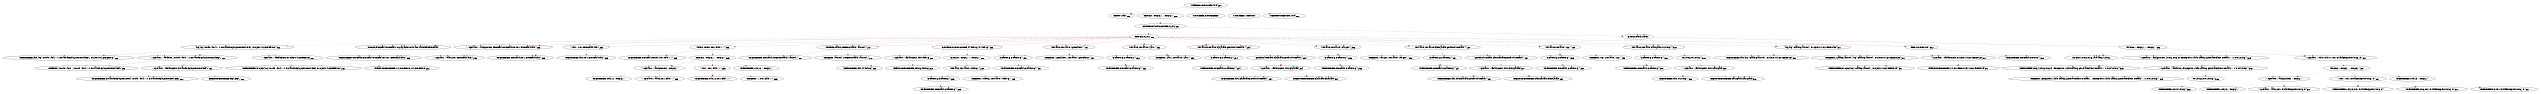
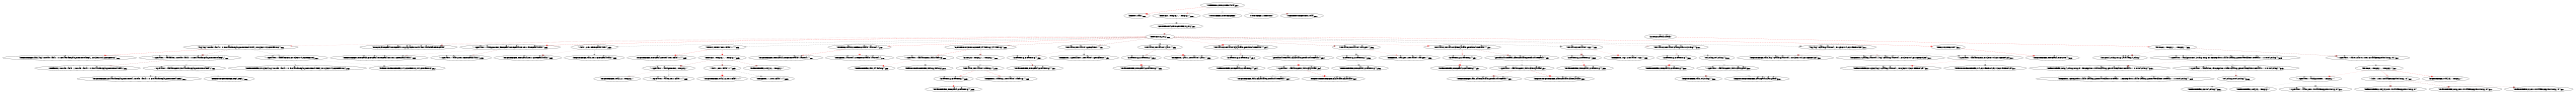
  digraph {
    edge [arrowhead=onormal color=gray40 style=dashed]
    n1 [label=<(METHOD,executeForkV5)<SUB>280</SUB>>]
    n2 [label=<(PARAM,this)<SUB>280</SUB>>]
    n3 [label=<(BLOCK,&lt;empty&gt;,&lt;empty&gt;)<SUB>280</SUB>>]
    n4 [label=<(MODIFIER,PROTECTED)>]
    n5 [label=<(MODIFIER,VIRTUAL)>]
    n6 [label=<(METHOD_RETURN,void)<SUB>280</SUB>>]
    n7 [label=<(CONTROL_STRUCTURE,try,try)<SUB>281</SUB>>]
    n8 [label=<(BLOCK,try,try)<SUB>288</SUB>>]
    n9 [label=<(BLOCK,catch,catch)>]
    n10 [label=<(log,log(&quot;mode : fork &quot; + BorlandDeploymentTool.BES, Project.MSG_DEBUG))<SUB>282</SUB>>]
    n11 [label=<(LOCAL,ExecTask execTask: org.apache.tools.ant.taskdefs.ExecTask)>]
    n12 [label=<(&lt;operator&gt;.assignment,ExecTask execTask = new ExecTask(this))<SUB>283</SUB>>]
    n13 [label=<(&lt;init&gt;,new ExecTask(this))<SUB>283</SUB>>]
    n14 [label=<(setDir,setDir(new File(&quot;.&quot;)))<SUB>285</SUB>>]
    n15 [label=<(setExecutable,setExecutable(&quot;iastool&quot;))<SUB>287</SUB>>]
    n16 [label=<(CONTROL_STRUCTURE,if (debug),if (debug))<SUB>288</SUB>>]
    n17 [label=<(setValue,setValue(&quot;-genclient&quot;))<SUB>291</SUB>>]
    n18 [label=<(setValue,setValue(&quot;-jars&quot;))<SUB>292</SUB>>]
    n19 [label=<(setValue,setValue(ejbjarfile.getAbsolutePath()))<SUB>294</SUB>>]
    n20 [label=<(setValue,setValue(&quot;-target&quot;))<SUB>296</SUB>>]
    n21 [label=<(setValue,setValue(clientjarfile.getAbsolutePath()))<SUB>297</SUB>>]
    n22 [label=<(setValue,setValue(&quot;-cp&quot;))<SUB>299</SUB>>]
    n23 [label=<(setValue,setValue(classpath.toString()))<SUB>300</SUB>>]
    n24 [label=<(log,log(&quot;Calling iastool&quot;, Project.MSG_VERBOSE))<SUB>301</SUB>>]
    n25 [label=<(execute,execute())<SUB>302</SUB>>]
    n26 [label=<(BLOCK,&lt;empty&gt;,&lt;empty&gt;)<SUB>303</SUB>>]
    n27 [label=<(IDENTIFIER,this,log(&quot;mode : fork &quot; + BorlandDeploymentTool.BES, Project.MSG_DEBUG))<SUB>282</SUB>>]
    n28 [label=<(&lt;operator&gt;.addition,&quot;mode : fork &quot; + BorlandDeploymentTool.BES)<SUB>282</SUB>>]
    n29 [label=<(&lt;operator&gt;.fieldAccess,Project.MSG_DEBUG)<SUB>282</SUB>>]
    n30 [label=<(IDENTIFIER,execTask,ExecTask execTask = new ExecTask(this))<SUB>283</SUB>>]
    n31 [label=<(&lt;operator&gt;.alloc,new ExecTask(this))<SUB>283</SUB>>]
    n32 [label=<(IDENTIFIER,execTask,new ExecTask(this))<SUB>283</SUB>>]
    n33 [label=<(IDENTIFIER,this,new ExecTask(this))<SUB>283</SUB>>]
    n34 [label=<(IDENTIFIER,execTask,setDir(new File(&quot;.&quot;)))<SUB>285</SUB>>]
    n35 [label=<(BLOCK,&lt;empty&gt;,&lt;empty&gt;)<SUB>285</SUB>>]
    n36 [label=<(IDENTIFIER,execTask,setExecutable(&quot;iastool&quot;))<SUB>287</SUB>>]
    n37 [label=<(LITERAL,&quot;iastool&quot;,setExecutable(&quot;iastool&quot;))<SUB>287</SUB>>]
    n38 [label=<(&lt;operator&gt;.fieldAccess,this.debug)<SUB>288</SUB>>]
    n39 [label=<(BLOCK,&lt;empty&gt;,&lt;empty&gt;)<SUB>288</SUB>>]
    n40 [label=<(createArg,createArg())<SUB>291</SUB>>]
    n41 [label=<(LITERAL,&quot;-genclient&quot;,setValue(&quot;-genclient&quot;))<SUB>291</SUB>>]
    n42 [label=<(createArg,createArg())<SUB>292</SUB>>]
    n43 [label=<(LITERAL,&quot;-jars&quot;,setValue(&quot;-jars&quot;))<SUB>292</SUB>>]
    n44 [label=<(createArg,createArg())<SUB>294</SUB>>]
    n45 [label=<(getAbsolutePath,ejbjarfile.getAbsolutePath())<SUB>294</SUB>>]
    n46 [label=<(createArg,createArg())<SUB>296</SUB>>]
    n47 [label=<(LITERAL,&quot;-target&quot;,setValue(&quot;-target&quot;))<SUB>296</SUB>>]
    n48 [label=<(createArg,createArg())<SUB>297</SUB>>]
    n49 [label=<(getAbsolutePath,clientjarfile.getAbsolutePath())<SUB>297</SUB>>]
    n50 [label=<(createArg,createArg())<SUB>299</SUB>>]
    n51 [label=<(LITERAL,&quot;-cp&quot;,setValue(&quot;-cp&quot;))<SUB>299</SUB>>]
    n52 [label=<(createArg,createArg())<SUB>300</SUB>>]
    n53 [label=<(toString,toString())<SUB>900</SUB>>]
    n54 [label=<(IDENTIFIER,this,log(&quot;Calling iastool&quot;, Project.MSG_VERBOSE))<SUB>301</SUB>>]
    n55 [label=<(LITERAL,&quot;Calling iastool&quot;,log(&quot;Calling iastool&quot;, Project.MSG_VERBOSE))<SUB>301</SUB>>]
    n56 [label=<(&lt;operator&gt;.fieldAccess,Project.MSG_VERBOSE)<SUB>301</SUB>>]
    n57 [label=<(IDENTIFIER,execTask,execute())<SUB>302</SUB>>]
    n58 [label=<(LITERAL,&quot;mode : fork &quot;,&quot;mode : fork &quot; + BorlandDeploymentTool.BES)<SUB>282</SUB>>]
    n59 [label=<(&lt;operator&gt;.fieldAccess,BorlandDeploymentTool.BES)<SUB>282</SUB>>]
    n60 [label=<(IDENTIFIER,Project,log(&quot;mode : fork &quot; + BorlandDeploymentTool.BES, Project.MSG_DEBUG))<SUB>282</SUB>>]
    n61 [label=<(FIELD_IDENTIFIER,MSG_DEBUG,MSG_DEBUG)<SUB>282</SUB>>]
    n62 [label=<(IDENTIFIER,BorlandDeploymentTool,&quot;mode : fork &quot; + BorlandDeploymentTool.BES)<SUB>282</SUB>>]
    n63 [label=<(FIELD_IDENTIFIER,BES,BES)<SUB>282</SUB>>]
    n64 [label=<(&lt;operator&gt;.assignment,&lt;empty&gt;)>]
    n65 [label=<(&lt;init&gt;,new File(&quot;.&quot;))<SUB>285</SUB>>]
    n66 [label=<(IDENTIFIER,$obj12,&lt;empty&gt;)>]
    n67 [label=<(IDENTIFIER,$obj12,&lt;empty&gt;)>]
    n68 [label=<(&lt;operator&gt;.alloc,new File(&quot;.&quot;))<SUB>285</SUB>>]
    n69 [label=<(IDENTIFIER,$obj12,new File(&quot;.&quot;))>]
    n70 [label=<(LITERAL,&quot;.&quot;,new File(&quot;.&quot;))<SUB>285</SUB>>]
    n71 [label=<(IDENTIFIER,this,if (debug))<SUB>288</SUB>>]
    n72 [label=<(FIELD_IDENTIFIER,debug,debug)<SUB>288</SUB>>]
    n73 [label=<(setValue,setValue(&quot;-debug&quot;))<SUB>289</SUB>>]
    n74 [label=<(createArg,createArg())<SUB>289</SUB>>]
    n75 [label=<(LITERAL,&quot;-debug&quot;,setValue(&quot;-debug&quot;))<SUB>289</SUB>>]
    n76 [label=<(IDENTIFIER,execTask,createArg())<SUB>289</SUB>>]
    n77 [label=<(IDENTIFIER,execTask,createArg())<SUB>291</SUB>>]
    n78 [label=<(IDENTIFIER,execTask,createArg())<SUB>292</SUB>>]
    n79 [label=<(IDENTIFIER,execTask,createArg())<SUB>294</SUB>>]
    n80 [label=<(&lt;operator&gt;.fieldAccess,this.ejbjarfile)<SUB>294</SUB>>]
    n81 [label=<(IDENTIFIER,this,ejbjarfile.getAbsolutePath())<SUB>294</SUB>>]
    n82 [label=<(FIELD_IDENTIFIER,ejbjarfile,ejbjarfile)<SUB>294</SUB>>]
    n83 [label=<(IDENTIFIER,execTask,createArg())<SUB>296</SUB>>]
    n84 [label=<(IDENTIFIER,execTask,createArg())<SUB>297</SUB>>]
    n85 [label=<(&lt;operator&gt;.fieldAccess,this.clientjarfile)<SUB>297</SUB>>]
    n86 [label=<(IDENTIFIER,this,clientjarfile.getAbsolutePath())<SUB>297</SUB>>]
    n87 [label=<(FIELD_IDENTIFIER,clientjarfile,clientjarfile)<SUB>297</SUB>>]
    n88 [label=<(IDENTIFIER,execTask,createArg())<SUB>299</SUB>>]
    n89 [label=<(IDENTIFIER,execTask,createArg())<SUB>300</SUB>>]
    n90 [label=<(&lt;operator&gt;.fieldAccess,this.classpath)<SUB>300</SUB>>]
    n91 [label=<(IDENTIFIER,this,toString())<SUB>300</SUB>>]
    n92 [label=<(FIELD_IDENTIFIER,classpath,classpath)<SUB>300</SUB>>]
    n93 [label=<(IDENTIFIER,Project,log(&quot;Calling iastool&quot;, Project.MSG_VERBOSE))<SUB>301</SUB>>]
    n94 [label=<(FIELD_IDENTIFIER,MSG_VERBOSE,MSG_VERBOSE)<SUB>301</SUB>>]
    n95 [label=<(LOCAL,String msg: java.lang.String)>]
    n96 [label=<(&lt;operator&gt;.assignment,String msg = &quot;Exception while calling generateclient Details: &quot; + e.toString())<SUB>305</SUB>>]
    n97 [label=<(&lt;operator&gt;.throw,throw new BuildException(msg, e);)<SUB>307</SUB>>]
    n98 [label=<(IDENTIFIER,msg,String msg = &quot;Exception while calling generateclient Details: &quot; + e.toString())<SUB>305</SUB>>]
    n99 [label=<(&lt;operator&gt;.addition,&quot;Exception while calling generateclient Details: &quot; + e.toString())<SUB>305</SUB>>]
    n100 [label=<(BLOCK,&lt;empty&gt;,&lt;empty&gt;)<SUB>307</SUB>>]
    n101 [label=<(LITERAL,&quot;Exception while calling generateclient Details: &quot;,&quot;Exception while calling generateclient Details: &quot; + e.toString())<SUB>305</SUB>>]
    n102 [label=<(toString,e.toString())<SUB>306</SUB>>]
    n103 [label=<(IDENTIFIER,e,e.toString())<SUB>306</SUB>>]
    n104 [label=<(&lt;operator&gt;.assignment,&lt;empty&gt;)>]
    n105 [label=<(&lt;init&gt;,new BuildException(msg, e))<SUB>307</SUB>>]
    n106 [label=<(IDENTIFIER,$obj13,&lt;empty&gt;)>]
    n107 [label=<(IDENTIFIER,$obj13,&lt;empty&gt;)>]
    n108 [label=<(&lt;operator&gt;.alloc,new BuildException(msg, e))<SUB>307</SUB>>]
    n109 [label=<(IDENTIFIER,$obj13,new BuildException(msg, e))>]
    n110 [label=<(IDENTIFIER,msg,new BuildException(msg, e))<SUB>307</SUB>>]
    n111 [label=<(IDENTIFIER,e,new BuildException(msg, e))<SUB>307</SUB>>]
    n1 -> n2 [arrowhead=box color=red]
    n1 -> n3 [color=red style=dotted]
    n1 -> n4 [style=dotted]
    n1 -> n5 [style=dotted]
    n1 -> n6 [arrowhead=dot color=brown style=dotted]
    n3 -> n7 [arrowhead=box style=dotted]
    n7 -> n8 [arrowhead=dot color=brown style=dotted]
-   n7 -> n9 [arrowhead=box]
    n8 -> n10 [color=red style=dotted]
    n8 -> n11 [arrowhead=dot color=brown style=dotted]
    n8 -> n12 [arrowhead=dot color=red]
    n8 -> n13
    n8 -> n14
    n8 -> n15 [color=red]
    n8 -> n16 [color=brown]
    n8 -> n17 [color=brown]
    n8 -> n18 [arrowhead=box style=dotted]
    n8 -> n19 [arrowhead=box color=red style=dotted]
    n8 -> n20 [arrowhead=dot color=brown]
    n8 -> n21 [arrowhead=dot color=red style=dotted]
    n8 -> n22 [arrowhead=box]
    n8 -> n23 [color=brown style=dotted]
    n8 -> n24 [arrowhead=box]
    n8 -> n25 [arrowhead=dot color=red]
    n9 -> n26 [color=red]
    n10 -> n27 [arrowhead=dot color=red]
    n10 -> n28 [arrowhead=box color=brown]
    n10 -> n29
    n12 -> n30 [color=brown style=dotted]
    n12 -> n31 [color=brown]
    n13 -> n32 [arrowhead=box color=brown style=dotted]
    n13 -> n33 [arrowhead=dot]
    n14 -> n34 [arrowhead=dot color=red]
    n14 -> n35 [arrowhead=dot color=red]
    n15 -> n36 [color=red]
    n15 -> n37 [arrowhead=dot color=red style=dotted]
    n16 -> n38 [color=red]
    n16 -> n39 [arrowhead=dot color=brown]
    n17 -> n40 [color=brown style=dotted]
    n17 -> n41 [arrowhead=box]
    n18 -> n42 [color=brown]
    n18 -> n43 [arrowhead=box color=red style=dotted]
    n19 -> n44 [color=brown]
    n19 -> n45 [style=dotted]
    n20 -> n46 [arrowhead=box style=dotted]
    n20 -> n47 [color=red style=dotted]
    n21 -> n48 [color=red]
    n21 -> n49 [arrowhead=dot color=brown]
    n22 -> n50 [arrowhead=box color=brown]
    n22 -> n51 [arrowhead=dot color=red style=dotted]
    n23 -> n52 [color=brown style=dotted]
    n23 -> n53 [arrowhead=dot style=dotted]
    n24 -> n54 [arrowhead=box color=brown style=dotted]
    n24 -> n55 [color=brown style=dotted]
    n24 -> n56 [arrowhead=box style=dotted]
    n25 -> n57 [arrowhead=dot color=red]
    n26 -> n95 [arrowhead=box color=brown style=dotted]
    n26 -> n96
    n26 -> n97 [arrowhead=box color=brown]
    n28 -> n58 [color=brown]
    n28 -> n59 [style=dotted]
    n29 -> n60 [style=dotted]
    n29 -> n61 [arrowhead=box style=dotted]
    n35 -> n64 [arrowhead=box color=brown]
    n35 -> n65 [arrowhead=dot color=brown]
    n35 -> n66 [arrowhead=dot color=brown]
    n38 -> n71 [arrowhead=dot color=red style=dotted]
    n38 -> n72 [arrowhead=box style=dotted]
    n39 -> n73 [style=dotted]
    n40 -> n77 [arrowhead=dot color=brown]
    n42 -> n78 [arrowhead=box color=red style=dotted]
    n44 -> n79 [style=dotted]
    n45 -> n80 [arrowhead=box color=red style=dotted]
    n46 -> n83 [arrowhead=box]
    n48 -> n84 [arrowhead=box color=red]
    n49 -> n85
    n50 -> n88 [arrowhead=dot color=red]
    n52 -> n89 [arrowhead=box color=red]
    n53 -> n90 [style=dotted]
    n56 -> n93 [arrowhead=dot color=red style=dotted]
    n56 -> n94 [arrowhead=box]
    n59 -> n62 [arrowhead=dot style=dotted]
    n59 -> n63 [style=dotted]
    n64 -> n67 [color=brown style=dotted]
    n64 -> n68
    n65 -> n69 [arrowhead=box color=red]
    n65 -> n70 [arrowhead=dot]
    n73 -> n74 [color=red]
    n73 -> n75 [color=red]
    n74 -> n76 [arrowhead=dot color=red style=dotted]
    n80 -> n81
    n80 -> n82 [arrowhead=box color=red]
    n85 -> n86 [arrowhead=box color=brown]
    n85 -> n87 [arrowhead=box color=red]
    n90 -> n91 [arrowhead=box color=brown style=dotted]
    n90 -> n92 [style=dotted]
    n96 -> n98 [arrowhead=box color=brown style=dotted]
    n96 -> n99 [style=dotted]
    n97 -> n100 [arrowhead=dot style=dotted]
    n99 -> n101 [style=dotted]
    n99 -> n102 [arrowhead=dot color=brown]
    n100 -> n104 [arrowhead=dot color=red style=dotted]
    n100 -> n105 [color=red]
    n100 -> n106 [arrowhead=dot color=red]
    n102 -> n103 [arrowhead=dot style=dotted]
    n104 -> n107 [style=dotted]
    n104 -> n108 [arrowhead=box style=dotted]
    n105 -> n109 [arrowhead=box color=brown]
    n105 -> n110 [arrowhead=box color=brown]
    n105 -> n111 [arrowhead=box color=brown style=dotted]
  }
